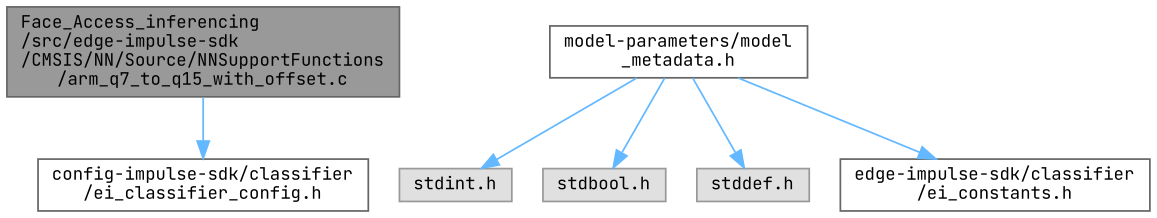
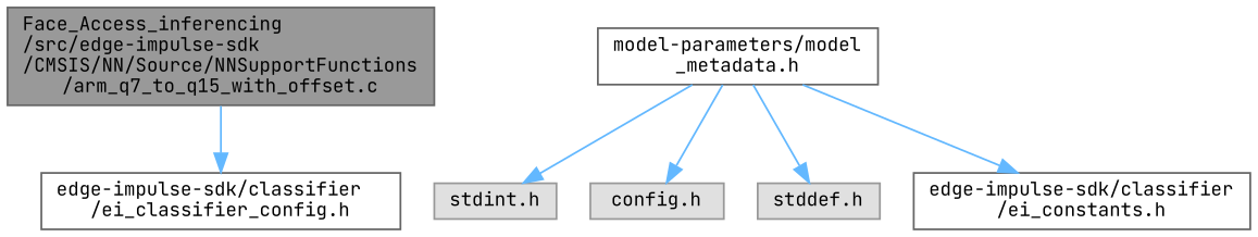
  digraph {
    fontname="JetBrains Mono"
    node [color=grey40 fillcolor=white fontname="JetBrains Mono" fontsize=10 shape=box style=filled]
    edge [color=steelblue1 fontname="JetBrains Mono" fontsize=10 labelfontname=Helvetica labelfontsize=10 style=solid]
    n1 [color=gray40 fillcolor=grey60 fontcolor=black height=0.2 label="Face_Access_inferencing\l/src/edge-impulse-sdk\l/CMSIS/NN/Source/NNSupportFunctions\l/arm_q7_to_q15_with_offset.c" width=0.4]
-   n2 [height=0.2 label="config-impulse-sdk/classifier\l/ei_classifier_config.h" width=0.4]
+   n2 [height=0.2 label="edge-impulse-sdk/classifier\l/ei_classifier_config.h" width=0.4]
    n3 [height=0.2 label="model-parameters/model\l_metadata.h" width=0.4]
    n4 [color=grey60 fillcolor="#E0E0E0" height=0.2 label="stdint.h" width=0.4]
-   n5 [color=grey60 fillcolor="#E0E0E0" height=0.2 label="stdbool.h" width=0.4]
+   n5 [color=grey60 fillcolor="#E0E0E0" height=0.2 label="config.h" width=0.4]
    n6 [color=grey60 fillcolor="#E0E0E0" height=0.2 label="stddef.h" width=0.4]
    n7 [height=0.2 label="edge-impulse-sdk/classifier\l/ei_constants.h" width=0.4]
    n1 -> n2
    n3 -> n4
    n3 -> n5
    n3 -> n6
    n3 -> n7
  }
